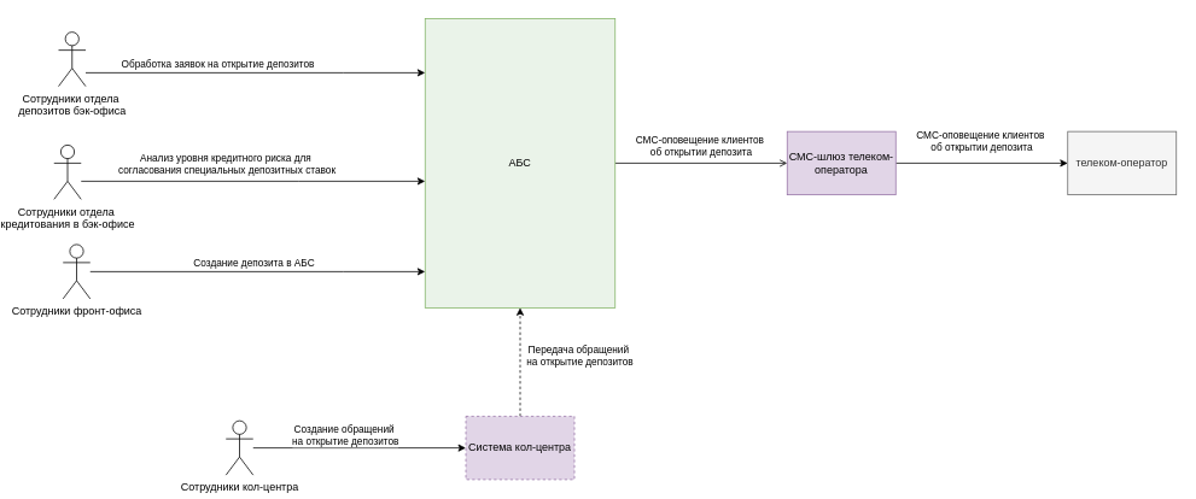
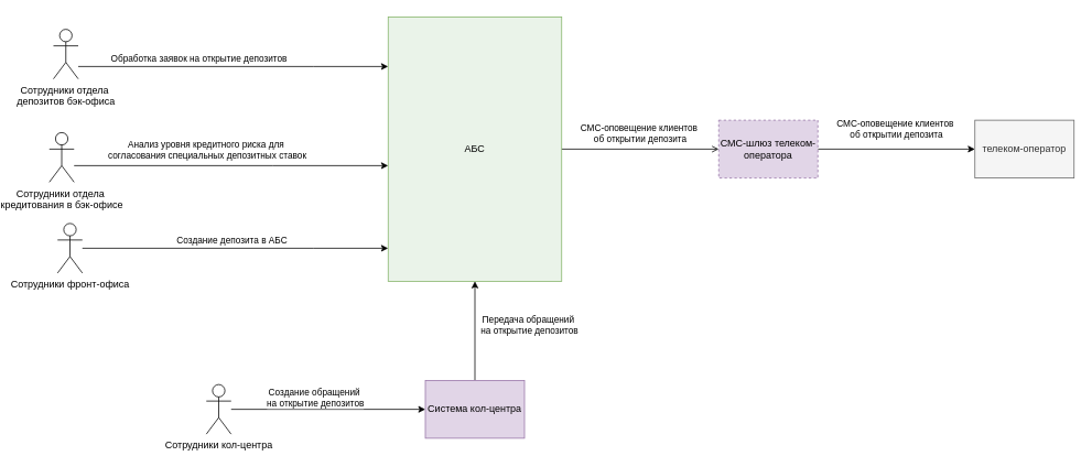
  <mxCell id="0" />
  <mxCell id="1" parent="0" />
  <mxCell id="2" value="" style="edgeStyle=orthogonalEdgeStyle;rounded=0;orthogonalLoop=1;jettySize=auto;html=1;endArrow=open;" edge="1" parent="1" source="4" target="19"><mxGeometry relative="1" as="geometry"><mxPoint x="720" y="275" as="targetPoint" /></mxGeometry></mxCell>
  <mxCell id="3" value="СМС-оповещение клиентов&amp;nbsp;&lt;div&gt;об открытии депозита&lt;/div&gt;" style="edgeLabel;html=1;align=center;verticalAlign=middle;resizable=0;points=[];" vertex="1" connectable="0" parent="2"><mxGeometry x="0.167" y="4" relative="1" as="geometry"><mxPoint x="-17" y="-16" as="offset" /></mxGeometry></mxCell>
  <mxCell id="4" value="АБС" style="rounded=0;whiteSpace=wrap;html=1;fillColor=#d5e8d4;strokeColor=#82b366;fillOpacity=50;" parent="1" vertex="1"><mxGeometry x="430" y="20" width="210" height="320" as="geometry" /></mxCell>
- <mxCell id="5" value="" style="edgeStyle=orthogonalEdgeStyle;rounded=0;orthogonalLoop=1;jettySize=auto;html=1;dashed=1;" edge="1" parent="1" source="7" target="4"><mxGeometry relative="1" as="geometry"><mxPoint x="490" y="380" as="targetPoint" /></mxGeometry></mxCell>
+ <mxCell id="5" value="" style="edgeStyle=orthogonalEdgeStyle;rounded=0;orthogonalLoop=1;jettySize=auto;html=1;" edge="1" parent="1" source="7" target="4"><mxGeometry relative="1" as="geometry"><mxPoint x="490" y="380" as="targetPoint" /></mxGeometry></mxCell>
  <mxCell id="6" value="Передача обращений&amp;nbsp;&lt;div&gt;на открытие депозитов&lt;/div&gt;" style="edgeLabel;html=1;align=center;verticalAlign=middle;resizable=0;points=[];" vertex="1" connectable="0" parent="5"><mxGeometry x="0.129" y="2" relative="1" as="geometry"><mxPoint x="67" as="offset" /></mxGeometry></mxCell>
- <mxCell id="7" value="Система кол-центра" style="rounded=0;whiteSpace=wrap;html=1;fillColor=#e1d5e7;strokeColor=#9673a6;dashed=1;" parent="1" vertex="1"><mxGeometry x="475" y="460" width="120" height="70" as="geometry" /></mxCell>
+ <mxCell id="7" value="Система кол-центра" style="rounded=0;whiteSpace=wrap;html=1;fillColor=#e1d5e7;strokeColor=#9673a6;" parent="1" vertex="1"><mxGeometry x="475" y="460" width="120" height="70" as="geometry" /></mxCell>
  <mxCell id="8" value="" style="edgeStyle=orthogonalEdgeStyle;rounded=0;orthogonalLoop=1;jettySize=auto;html=1;" edge="1" parent="1" source="10" target="4"><mxGeometry relative="1" as="geometry"><mxPoint x="430" y="320" as="targetPoint" /><Array as="points"><mxPoint x="340" y="300" /><mxPoint x="340" y="300" /></Array></mxGeometry></mxCell>
  <mxCell id="9" value="Создание депозита в АБС" style="edgeLabel;html=1;align=center;verticalAlign=middle;resizable=0;points=[];" vertex="1" connectable="0" parent="8"><mxGeometry x="0.724" y="2" relative="1" as="geometry"><mxPoint x="-139" y="-8" as="offset" /></mxGeometry></mxCell>
  <mxCell id="10" value="Сотрудники фронт-офиса" style="shape=umlActor;verticalLabelPosition=bottom;verticalAlign=top;html=1;outlineConnect=0;" vertex="1" parent="1"><mxGeometry x="30" y="270" width="30" height="60" as="geometry" /></mxCell>
  <mxCell id="11" value="" style="edgeStyle=orthogonalEdgeStyle;rounded=0;orthogonalLoop=1;jettySize=auto;html=1;" edge="1" parent="1" source="13" target="7"><mxGeometry relative="1" as="geometry"><mxPoint x="255" y="445" as="targetPoint" /><Array as="points" /></mxGeometry></mxCell>
  <mxCell id="12" value="Создание обращений&amp;nbsp;&lt;div&gt;на открытие депозитов&lt;/div&gt;" style="edgeLabel;html=1;align=center;verticalAlign=middle;resizable=0;points=[];" vertex="1" connectable="0" parent="11"><mxGeometry x="-0.141" y="3" relative="1" as="geometry"><mxPoint y="-12" as="offset" /></mxGeometry></mxCell>
  <mxCell id="13" value="Сотрудники кол-центра" style="shape=umlActor;verticalLabelPosition=bottom;verticalAlign=top;html=1;outlineConnect=0;" vertex="1" parent="1"><mxGeometry x="210" y="465" width="30" height="60" as="geometry" /></mxCell>
  <mxCell id="14" value="" style="edgeStyle=orthogonalEdgeStyle;rounded=0;orthogonalLoop=1;jettySize=auto;html=1;" edge="1" parent="1" source="16"><mxGeometry relative="1" as="geometry"><mxPoint x="430" y="80" as="targetPoint" /><Array as="points"><mxPoint x="340" y="80" /><mxPoint x="340" y="80" /></Array></mxGeometry></mxCell>
  <mxCell id="15" value="Обработка заявок на открытие депозитов" style="edgeLabel;html=1;align=center;verticalAlign=middle;resizable=0;points=[];" vertex="1" connectable="0" parent="14"><mxGeometry x="-0.601" y="3" relative="1" as="geometry"><mxPoint x="70" y="-7" as="offset" /></mxGeometry></mxCell>
  <mxCell id="16" value="Сотрудники отдела&amp;nbsp;&lt;div&gt;депозитов бэк-офиса&lt;/div&gt;" style="shape=umlActor;verticalLabelPosition=bottom;verticalAlign=top;html=1;outlineConnect=0;" vertex="1" parent="1"><mxGeometry x="25" y="35" width="30" height="60" as="geometry" /></mxCell>
  <mxCell id="17" value="" style="edgeStyle=orthogonalEdgeStyle;rounded=0;orthogonalLoop=1;jettySize=auto;html=1;" edge="1" parent="1" source="19" target="20"><mxGeometry relative="1" as="geometry" /></mxCell>
  <mxCell id="18" value="СМС-оповещение клиентов&amp;nbsp;&lt;div&gt;об открытии депозита&lt;/div&gt;" style="edgeLabel;html=1;align=center;verticalAlign=middle;resizable=0;points=[];" vertex="1" connectable="0" parent="17"><mxGeometry x="-0.006" y="-1" relative="1" as="geometry"><mxPoint y="-26" as="offset" /></mxGeometry></mxCell>
- <mxCell id="19" value="СМС-шлюз телеком-оператора" style="rounded=0;whiteSpace=wrap;html=1;fillColor=#e1d5e7;strokeColor=#9673a6;" vertex="1" parent="1"><mxGeometry x="830" y="145" width="120" height="70" as="geometry" /></mxCell>
+ <mxCell id="19" value="СМС-шлюз телеком-оператора" style="rounded=0;whiteSpace=wrap;html=1;fillColor=#e1d5e7;strokeColor=#9673a6;dashed=1;" vertex="1" parent="1"><mxGeometry x="830" y="145" width="120" height="70" as="geometry" /></mxCell>
  <mxCell id="20" value="телеком-оператор" style="rounded=0;whiteSpace=wrap;html=1;fillColor=#f5f5f5;strokeColor=#666666;fontColor=#333333;" vertex="1" parent="1"><mxGeometry x="1140" y="145" width="120" height="70" as="geometry" /></mxCell>
  <mxCell id="21" value="" style="edgeStyle=orthogonalEdgeStyle;rounded=0;orthogonalLoop=1;jettySize=auto;html=1;" edge="1" parent="1" source="23"><mxGeometry relative="1" as="geometry"><mxPoint x="430" y="200" as="targetPoint" /><Array as="points"><mxPoint x="290" y="200" /><mxPoint x="290" y="200" /></Array></mxGeometry></mxCell>
  <mxCell id="22" value="Анализ уровня кредитного риска для&amp;nbsp;&lt;div&gt;согласования специальных депозитных ставок&lt;/div&gt;" style="edgeLabel;html=1;align=center;verticalAlign=middle;resizable=0;points=[];" vertex="1" connectable="0" parent="21"><mxGeometry x="-0.545" y="-2" relative="1" as="geometry"><mxPoint x="74" y="-22" as="offset" /></mxGeometry></mxCell>
  <mxCell id="23" value="Сотрудники отдела&amp;nbsp;&lt;div&gt;кредитования в бэк-офисе&lt;/div&gt;" style="shape=umlActor;verticalLabelPosition=bottom;verticalAlign=top;html=1;outlineConnect=0;" vertex="1" parent="1"><mxGeometry x="20" y="160" width="30" height="60" as="geometry" /></mxCell>
